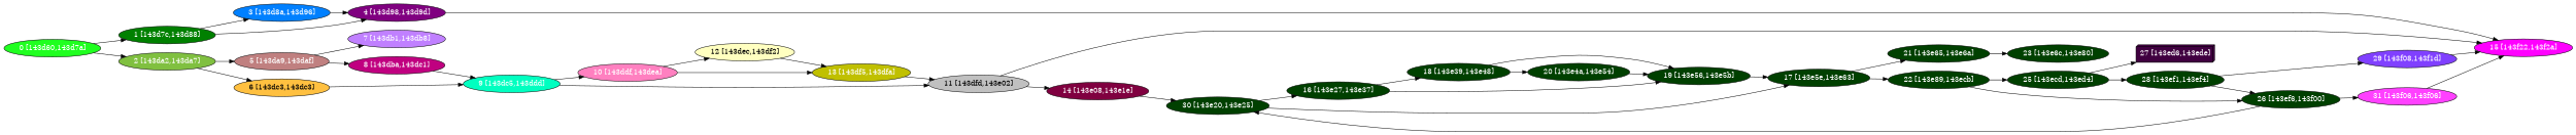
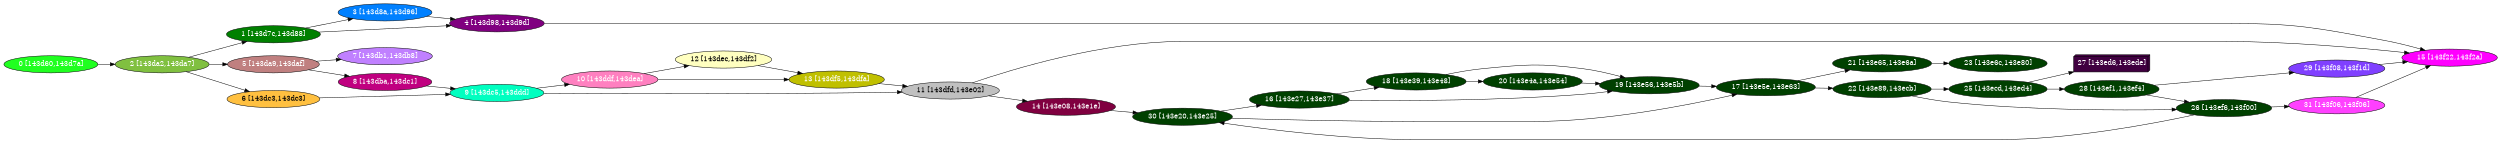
  digraph {
    rankdir=LR
    node [fillcolor="#004000" fontcolor="#ffffff" shape=oval style=filled]
    n1 [fillcolor="#20FF20" label="0 [143d60,143d7a]"]
    n2 [fillcolor="#008000" label="1 [143d7c,143d88]"]
    n3 [fillcolor="#80C040" label="2 [143da2,143da7]"]
    n4 [fillcolor="#0080FF" label="3 [143d8a,143d96]"]
    n5 [fillcolor="#800080" label="4 [143d98,143d9d]"]
    n6 [fillcolor="#C08080" label="5 [143da9,143daf]"]
    n7 [fillcolor="#FFC040" fontcolor="#000000" label="6 [143dc3,143dc3]"]
    n8 [fillcolor="#FF00FF" label="15 [143f22,143f2a]"]
    n9 [fillcolor="#C080FF" label="7 [143db1,143db8]"]
    n10 [fillcolor="#C00080" label="8 [143dba,143dc1]"]
    n11 [fillcolor="#00FFC0" label="9 [143dc5,143ddd]"]
    n12 [fillcolor="#FF80C0" label="10 [143ddf,143dea]"]
    n13 [fillcolor="#C0C0C0" fontcolor="#000000" label="11 [143dfd,143e02]"]
    n14 [fillcolor="#FFFFC0" fontcolor="#000000" label="12 [143dec,143df2]"]
    n15 [fillcolor="#C0C000" label="13 [143df5,143dfa]"]
    n16 [fillcolor="#800040" label="14 [143e08,143e1e]"]
    n17 [label="30 [143e20,143e25]"]
    n18 [label="16 [143e27,143e37]"]
    n19 [label="17 [143e5e,143e63]"]
    n20 [label="18 [143e39,143e48]"]
    n21 [label="19 [143e56,143e5b]"]
    n22 [label="20 [143e4a,143e54]"]
    n23 [label="21 [143e65,143e6a]"]
    n24 [label="22 [143e89,143ecb]"]
    n25 [label="23 [143e6c,143e80]"]
    n26 [label="25 [143ecd,143ed4]"]
    n27 [label="26 [143ef6,143f00]"]
    n28 [fillcolor="#400040" label="27 [143ed6,143ede]" shape=box3d]
    n29 [label="28 [143ef1,143ef4]"]
    n30 [fillcolor="#FF40FF" label="31 [143f06,143f06]"]
    n31 [fillcolor="#8040FF" label="29 [143f08,143f1d]"]
-   n1 -> n2
+   n3 -> n2
    n1 -> n3
    n2 -> n4
    n2 -> n5
    n3 -> n6
    n3 -> n7
    n4 -> n5
    n5 -> n8
    n6 -> n9
    n6 -> n10
    n7 -> n11
    n10 -> n11
    n11 -> n12
    n11 -> n13
    n12 -> n14
    n12 -> n15
    n13 -> n8
    n13 -> n16
    n14 -> n15
    n15 -> n13
    n16 -> n17
    n17 -> n18
    n17 -> n19
    n18 -> n20
    n18 -> n21
    n19 -> n23
    n19 -> n24
    n20 -> n21
    n20 -> n22
    n21 -> n19
    n22 -> n21
    n23 -> n25
    n24 -> n26
    n24 -> n27
    n26 -> n28
    n26 -> n29
    n27 -> n17
    n27 -> n30
    n29 -> n27
    n29 -> n31
    n30 -> n8
    n31 -> n8
  }
